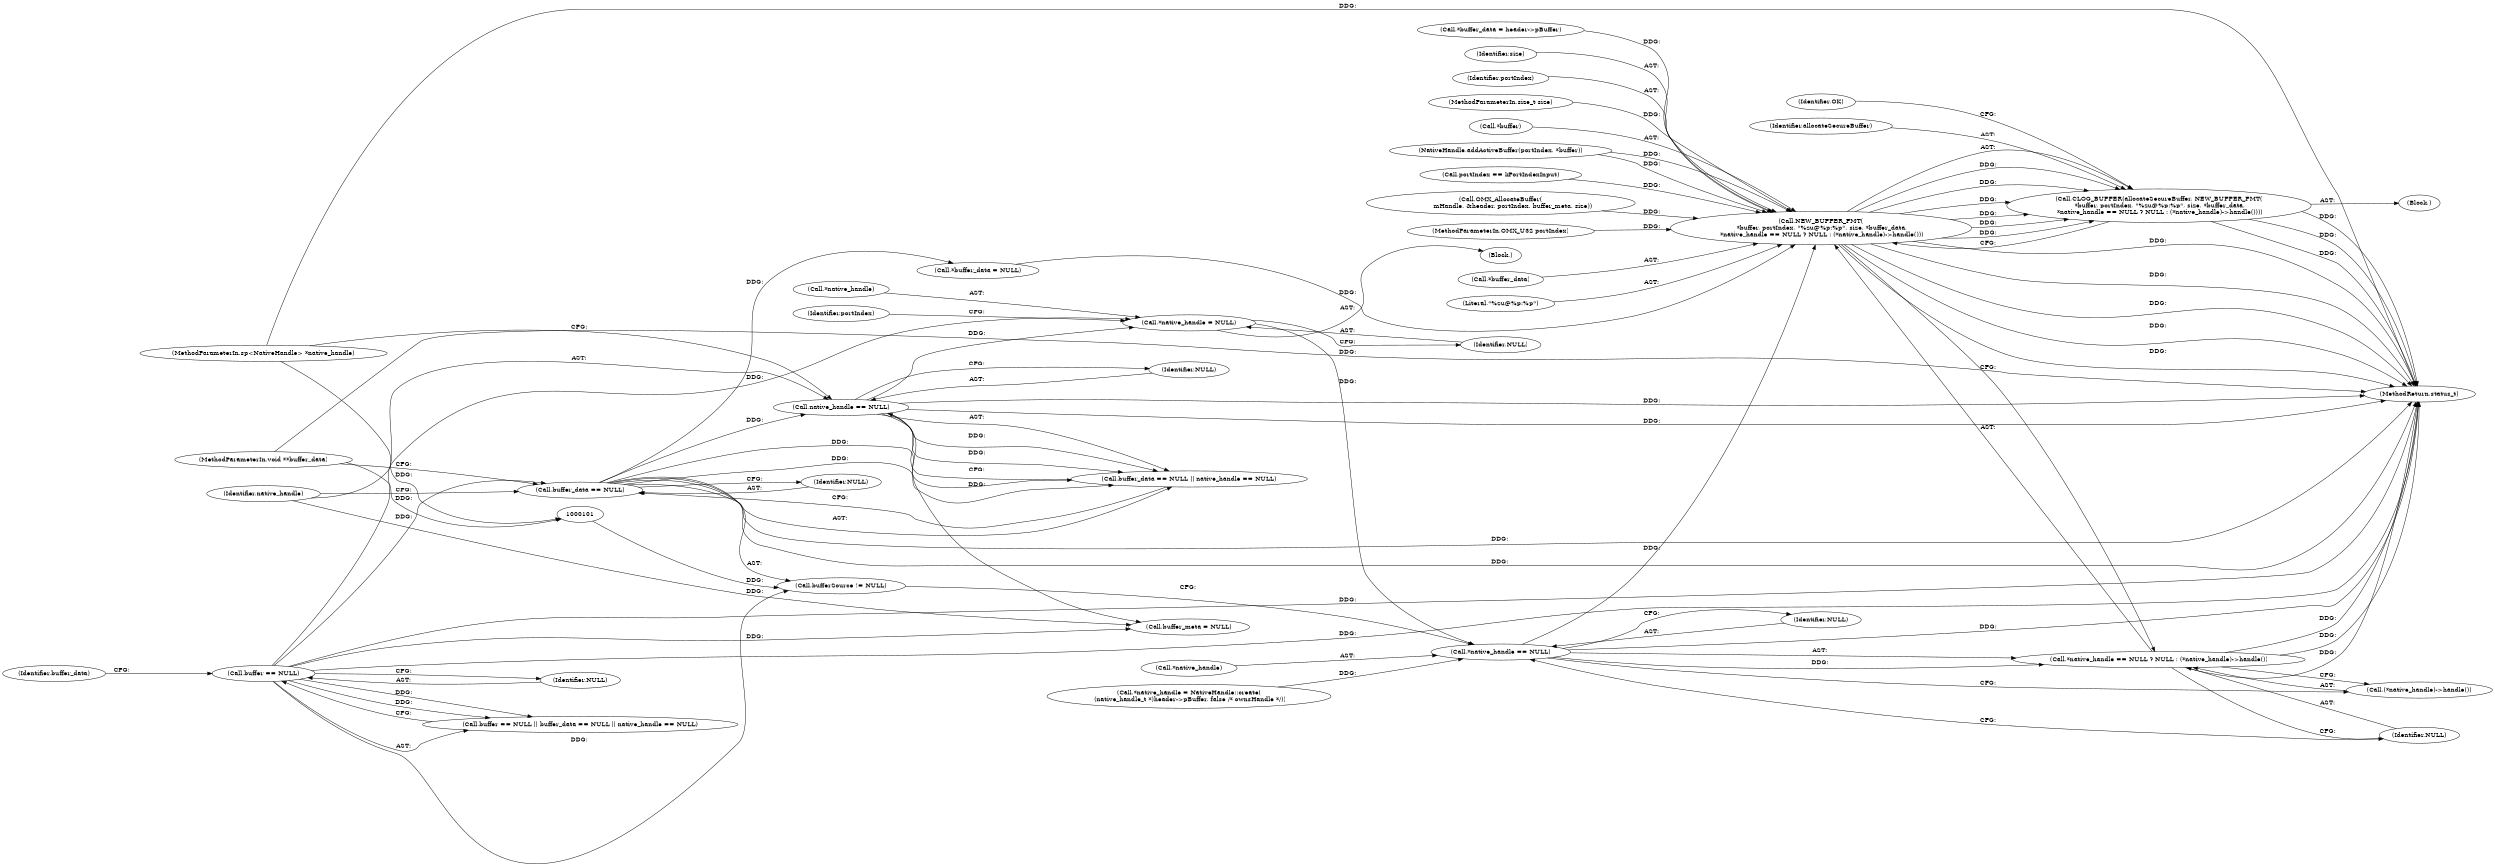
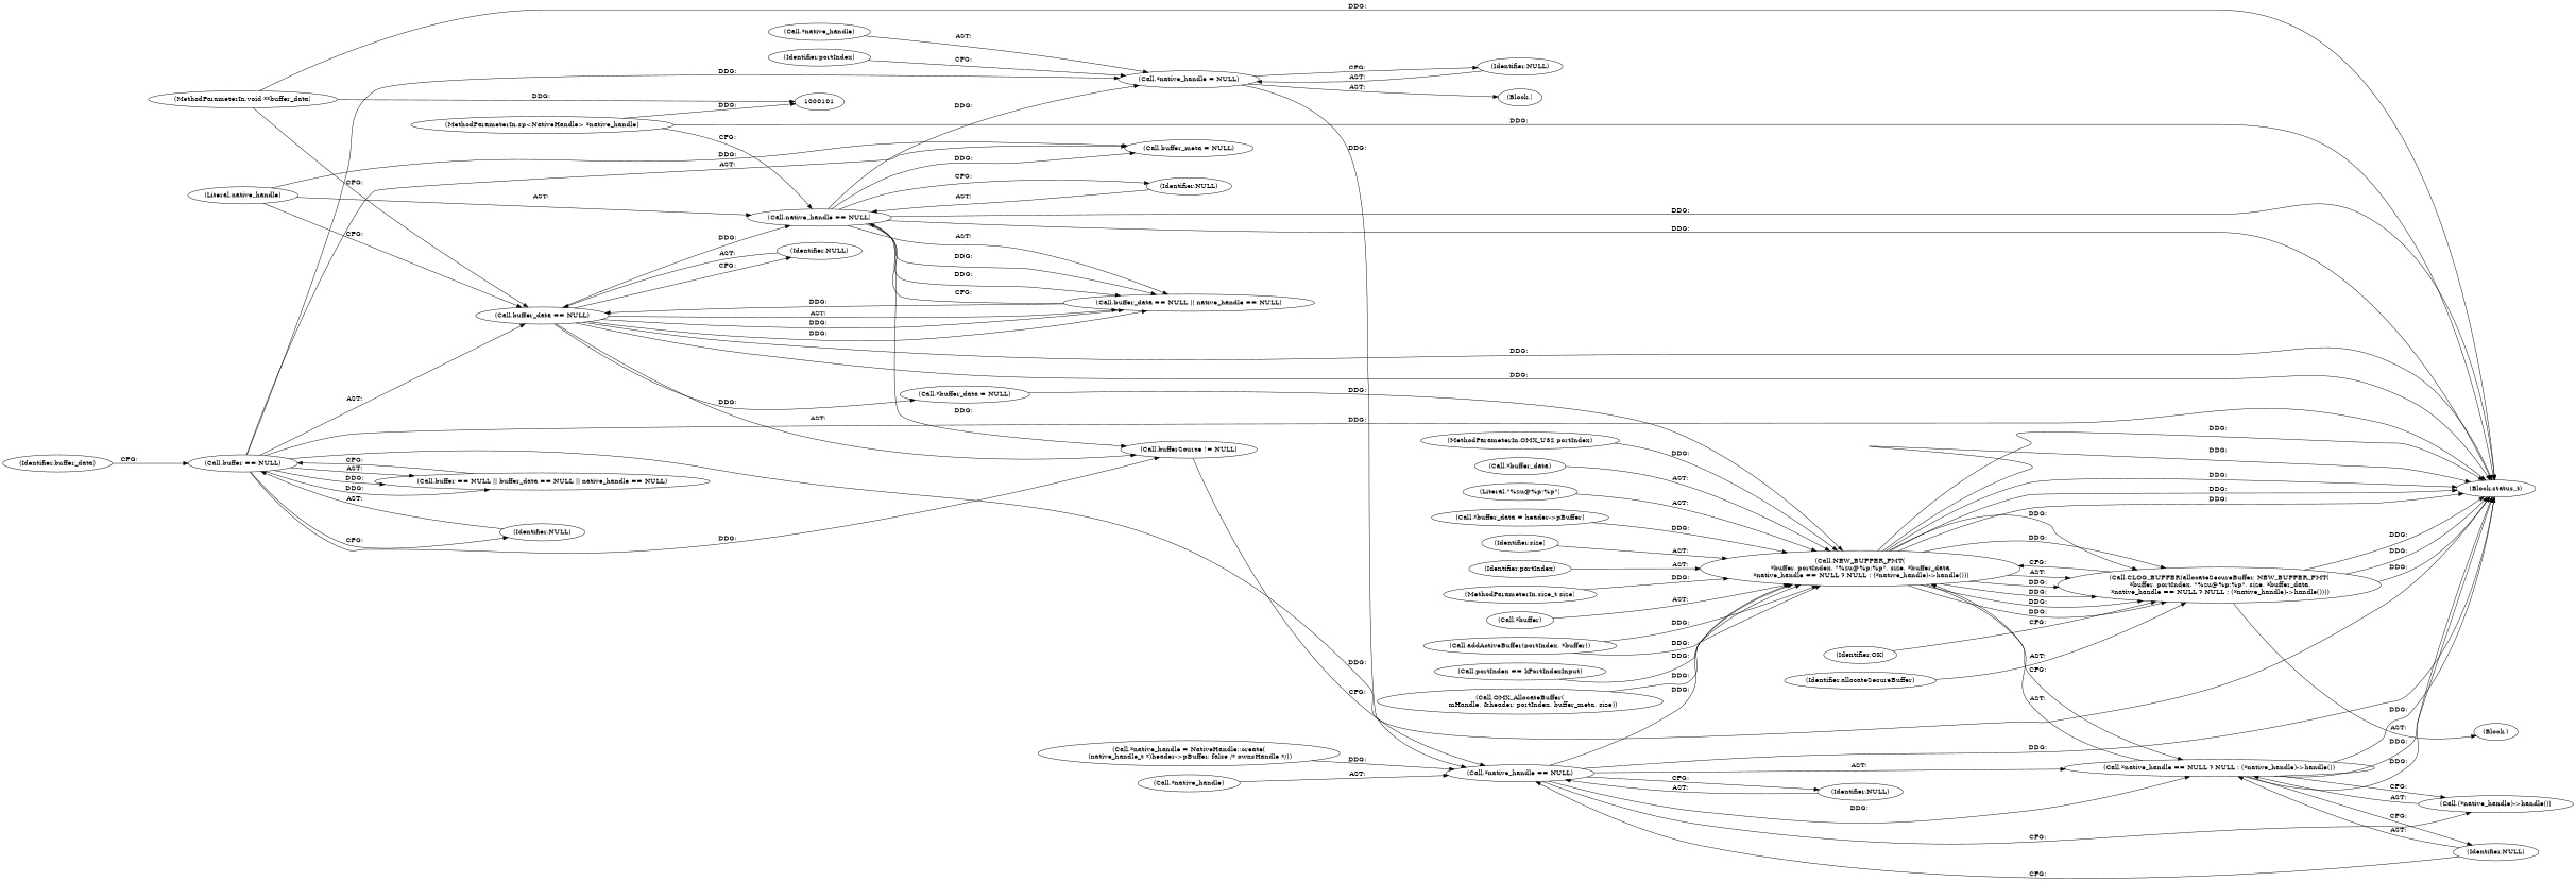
  digraph {
    rankdir=LR
    n1 [label="(Call,*native_handle = NULL)"]
    n2 [label="(Call,*native_handle == NULL)"]
    n3 [label="(Identifier,NULL)"]
    n4 [label="(Block,)"]
-   n5 [label="(MethodReturn,status_t)"]
+   n5 [label="(Block,status_t)"]
    n6 [label="(Call,NEW_BUFFER_FMT(\n *buffer, portIndex, \"%zu@%p:%p\", size, *buffer_data,\n *native_handle == NULL ? NULL : (*native_handle)->handle()))"]
    n7 [label="(Call,*native_handle == NULL ? NULL : (*native_handle)->handle())"]
    n8 [label="(Identifier,NULL)"]
    n9 [label="(Call,(*native_handle)->handle())"]
    n10 [label="(Call,buffer == NULL)"]
    n11 [label="(Call,buffer_data == NULL)"]
    n12 [label="(Call,buffer_meta = NULL)"]
    n13 [label="(Identifier,NULL)"]
    n14 [label="(Call,bufferSource != NULL)"]
    n15 [label="(Call,buffer == NULL || buffer_data == NULL || native_handle == NULL)"]
    n16 [label="(Call,*buffer_data = NULL)"]
    n17 [label="(Call,native_handle == NULL)"]
    n18 [label="(Call,buffer_data == NULL || native_handle == NULL)"]
    n19 [label="(Identifier,NULL)"]
    n20 [label="(Identifier,NULL)"]
    n21 [label="(MethodParameterIn,sp<NativeHandle> *native_handle)"]
    1000101
    n23 [label="(MethodParameterIn,void **buffer_data)"]
    n24 [label="(Call,CLOG_BUFFER(allocateSecureBuffer, NEW_BUFFER_FMT(\n *buffer, portIndex, \"%zu@%p:%p\", size, *buffer_data,\n *native_handle == NULL ? NULL : (*native_handle)->handle())))"]
    n25 [label="(Identifier,NULL)"]
    n26 [label="(Block,)"]
    n27 [label="(Identifier,size)"]
    n28 [label="(Identifier,portIndex)"]
    n29 [label="(MethodParameterIn,size_t size)"]
    n30 [label="(Identifier,buffer_data)"]
    n31 [label="(Call,*buffer)"]
-   n32 [label="(Identifier,native_handle)"]
+   n32 [label="(Literal,native_handle)"]
    n33 [label="(Call,*native_handle)"]
-   n34 [label="(NativeHandle,addActiveBuffer(portIndex, *buffer))"]
+   n34 [label="(Call,addActiveBuffer(portIndex, *buffer))"]
    n35 [label="(Call,portIndex == kPortIndexInput)"]
    n36 [label="(Identifier,OK)"]
    n37 [label="(Identifier,allocateSecureBuffer)"]
    n38 [label="(Call,OMX_AllocateBuffer(\n            mHandle, &header, portIndex, buffer_meta, size))"]
    n39 [label="(Call,*native_handle)"]
    n40 [label="(MethodParameterIn,OMX_U32 portIndex)"]
    n41 [label="(Call,*native_handle = NativeHandle::create(\n (native_handle_t *)header->pBuffer, false /* ownsHandle */))"]
    n42 [label="(Call,*buffer_data)"]
    n43 [label="(Identifier,portIndex)"]
    n44 [label="(Literal,\"%zu@%p:%p\")"]
    n45 [label="(Call,*buffer_data = header->pBuffer)"]
    n1 -> n2 [label="DDG: "]
    n1 -> n3 [label="CFG: "]
    n1 -> n4 [label="AST: "]
    n2 -> n5 [label="DDG: "]
    n2 -> n6 [label="DDG: "]
    n2 -> n7 [label="AST: "]
    n2 -> n7 [label="DDG: "]
    n2 -> n8 [label="CFG: "]
    n2 -> n9 [label="CFG: "]
    n3 -> n1 [label="AST: "]
    n6 -> n5 [label="DDG: "]
    n6 -> n5 [label="DDG: "]
    n6 -> n5 [label="DDG: "]
    n6 -> n5 [label="DDG: "]
    n6 -> n5 [label="DDG: "]
    n6 -> n7 [label="CFG: "]
    n6 -> n24 [label="AST: "]
    n6 -> n24 [label="DDG: "]
    n6 -> n24 [label="DDG: "]
    n6 -> n24 [label="DDG: "]
    n6 -> n24 [label="DDG: "]
    n6 -> n24 [label="DDG: "]
    n6 -> n24 [label="DDG: "]
    n7 -> n5 [label="DDG: "]
    n7 -> n5 [label="DDG: "]
    n7 -> n5 [label="DDG: "]
    n7 -> n6 [label="AST: "]
    n7 -> n9 [label="CFG: "]
    n7 -> n25 [label="CFG: "]
    n8 -> n2 [label="AST: "]
    n9 -> n7 [label="AST: "]
    n10 -> n1 [label="DDG: "]
    n10 -> n5 [label="DDG: "]
    n10 -> n5 [label="DDG: "]
-   n10 -> n11 [label="DDG: "]
-   n10 -> n12 [label="DDG: "]
+   n10 -> n11 [label="AST: "]
+   n10 -> n12 [label="AST: "]
    n10 -> n13 [label="CFG: "]
    n10 -> n14 [label="DDG: "]
    n10 -> n15 [label="AST: "]
    n10 -> n15 [label="DDG: "]
    n10 -> n15 [label="DDG: "]
    n11 -> n5 [label="DDG: "]
    n11 -> n5 [label="DDG: "]
    n11 -> n14 [label="AST: "]
    n11 -> n16 [label="DDG: "]
    n11 -> n17 [label="DDG: "]
    n11 -> n18 [label="AST: "]
    n11 -> n18 [label="DDG: "]
    n11 -> n18 [label="DDG: "]
    n11 -> n19 [label="CFG: "]
    n13 -> n10 [label="AST: "]
    n14 -> n2 [label="CFG: "]
    n15 -> n10 [label="CFG: "]
    n16 -> n6 [label="DDG: "]
    n17 -> n1 [label="DDG: "]
    n17 -> n5 [label="DDG: "]
    n17 -> n5 [label="DDG: "]
    n17 -> n12 [label="DDG: "]
-   1000101 -> n14 [label="DDG: "]
+   n17 -> n14 [label="DDG: "]
    n17 -> n18 [label="AST: "]
    n17 -> n18 [label="DDG: "]
    n17 -> n18 [label="DDG: "]
    n17 -> n20 [label="CFG: "]
-   n18 -> n11 [label="CFG: "]
+   n18 -> n11 [label="DDG: "]
    n18 -> n17 [label="CFG: "]
    n19 -> n11 [label="AST: "]
    n20 -> n17 [label="AST: "]
    n21 -> n5 [label="DDG: "]
    n21 -> n17 [label="CFG: "]
    n21 -> 1000101 [label="DDG: "]
    n23 -> n5 [label="DDG: "]
    n23 -> n11 [label="CFG: "]
    n23 -> 1000101 [label="DDG: "]
    n24 -> n5 [label="DDG: "]
    n24 -> n5 [label="DDG: "]
    n24 -> n5 [label="DDG: "]
    n24 -> n6 [label="CFG: "]
    n24 -> n26 [label="AST: "]
    n25 -> n2 [label="CFG: "]
    n25 -> n7 [label="AST: "]
    n27 -> n6 [label="AST: "]
    n28 -> n6 [label="AST: "]
    n29 -> n6 [label="DDG: "]
    n30 -> n10 [label="CFG: "]
    n31 -> n6 [label="AST: "]
    n32 -> n11 [label="CFG: "]
    n32 -> n12 [label="DDG: "]
    n32 -> n17 [label="AST: "]
    n33 -> n2 [label="AST: "]
    n34 -> n6 [label="DDG: "]
    n34 -> n6 [label="DDG: "]
    n35 -> n6 [label="DDG: "]
    n36 -> n24 [label="CFG: "]
    n37 -> n24 [label="AST: "]
    n38 -> n6 [label="DDG: "]
    n39 -> n1 [label="AST: "]
    n40 -> n6 [label="DDG: "]
    n41 -> n2 [label="DDG: "]
    n42 -> n6 [label="AST: "]
    n43 -> n1 [label="CFG: "]
    n44 -> n6 [label="AST: "]
    n45 -> n6 [label="DDG: "]
  }
